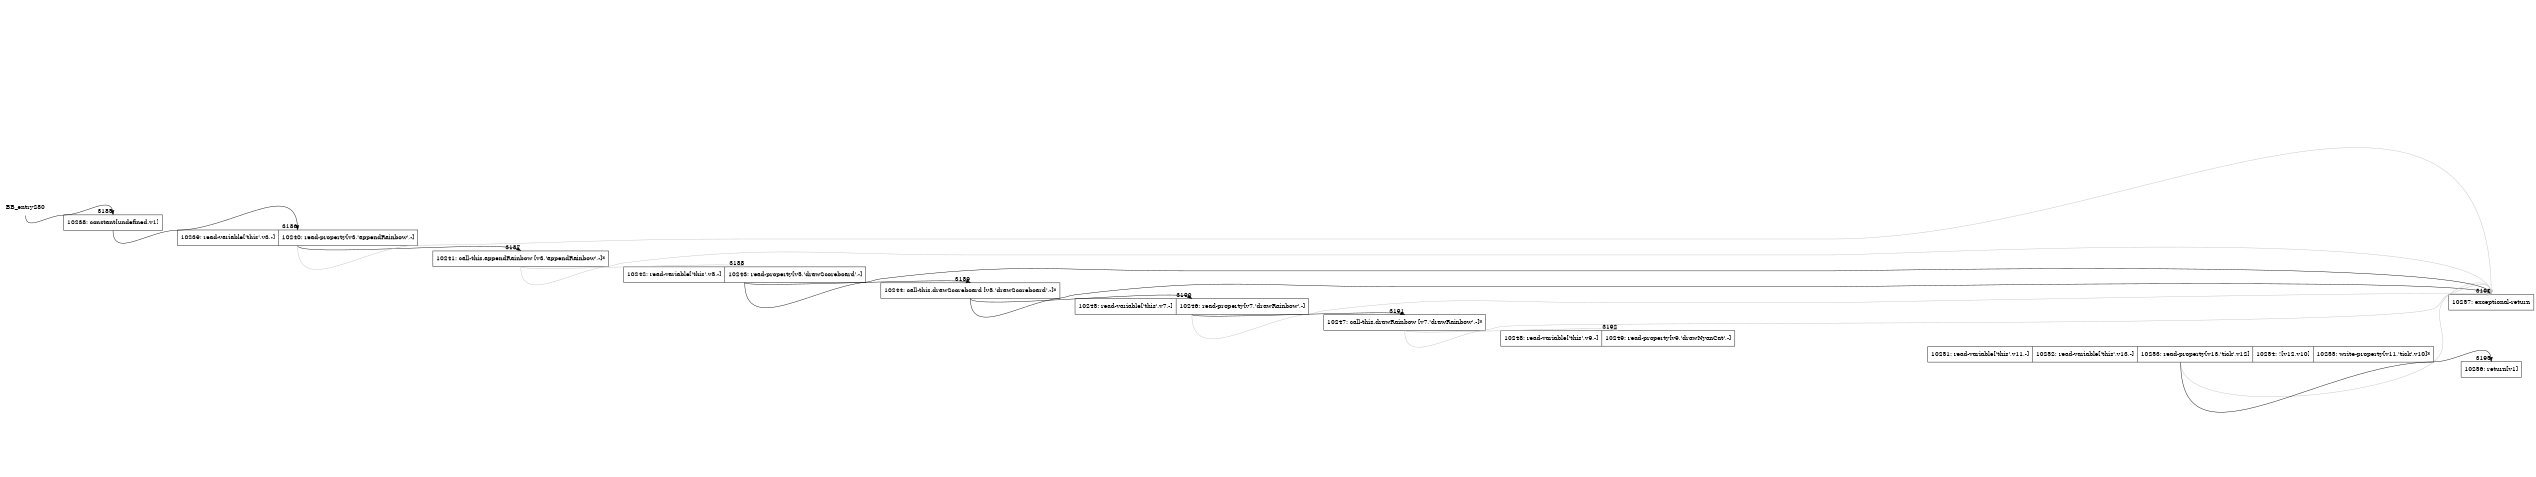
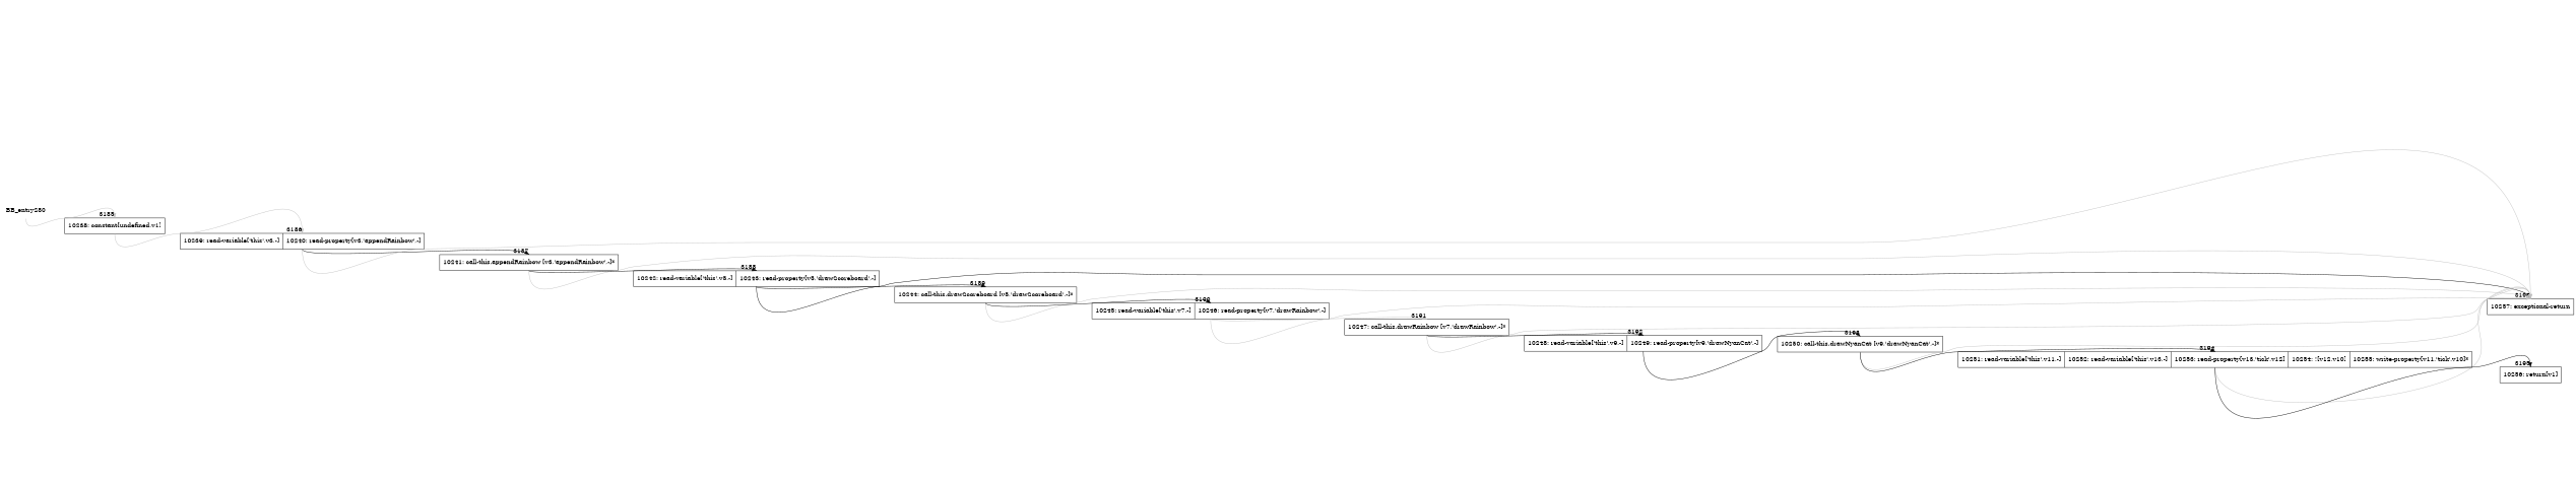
  digraph {
    rankdir=LR
    node [shape=record]
    edge [headport=n tailport=s]
    n1 [label=BB_entry280 shape=none]
    n2 [label="{10238: constant[undefined,v1]}"]
    n3 [label="{10239: read-variable['this',v3,-]|10240: read-property[v3,'appendRainbow',-]}"]
    n4 [label="{10241: call-this.appendRainbow [v3,'appendRainbow',-]*}"]
    n5 [label="{10257: exceptional-return}"]
    n6 [label="{10242: read-variable['this',v5,-]|10243: read-property[v5,'drawScoreboard',-]}"]
    n7 [label="{10244: call-this.drawScoreboard [v5,'drawScoreboard',-]*}"]
    n8 [label="{10245: read-variable['this',v7,-]|10246: read-property[v7,'drawRainbow',-]}"]
    n9 [label="{10247: call-this.drawRainbow [v7,'drawRainbow',-]*}"]
    n10 [label="{10248: read-variable['this',v9,-]|10249: read-property[v9,'drawNyanCat',-]}"]
+   n11 [label="{10250: call-this.drawNyanCat [v9,'drawNyanCat',-]*}"]
    n12 [label="{10251: read-variable['this',v11,-]|10252: read-variable['this',v13,-]|10253: read-property[v13,'tick',v12]|10254: ![v12,v10]|10255: write-property[v11,'tick',v10]*}"]
    n13 [label="{10256: return[v1]}"]
-   n1 -> n2 [headlabel="    3185"]
-   n2 -> n3 [headlabel="      3186"]
+   n1 -> n2 [headlabel="    3185" color=gray]
+   n2 -> n3 [headlabel="      3186" color=gray]
    n3 -> n4 [headlabel="      3187"]
    n3 -> n5 [color=gray headlabel="      3196"]
    n4 -> n5 [color=gray]
-   n4 -> n6 [headlabel="      3188" color=gray]
+   n4 -> n6 [headlabel="      3188"]
    n6 -> n5 [color=black]
    n6 -> n7 [headlabel="      3189"]
-   n7 -> n5 [color=black]
+   n7 -> n5 [color=gray]
    n7 -> n8 [headlabel="      3190"]
    n8 -> n5 [color=gray]
-   n8 -> n9 [headlabel="      3191"]
+   n8 -> n9 [headlabel="      3191" color=gray]
    n9 -> n5 [color=gray]
-   n9 -> n10 [headlabel="      3192" color=gray]
+   n9 -> n10 [headlabel="      3192"]
+   n10 -> n11 [headlabel="      3193"]
+   n11 -> n5 [color=gray]
+   n11 -> n12 [headlabel="      3194"]
    n12 -> n5 [color=gray]
    n12 -> n13 [headlabel="      3195"]
  }
